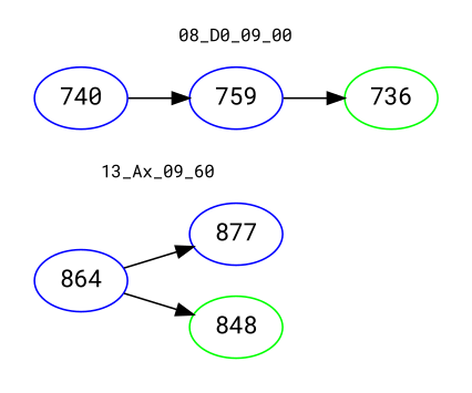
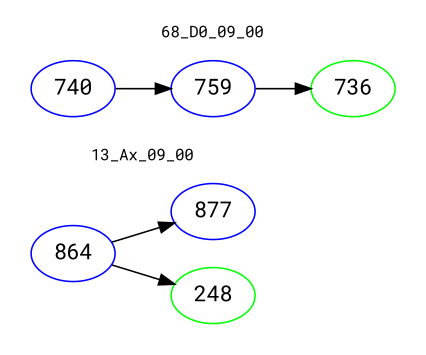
  digraph {
    fontname="Roboto Mono"
    rankdir=LR
    node [color=blue fontname="Roboto Mono"]
    edge [color=black fontname="Roboto Mono"]
    n1 [label=864]
-   n2 [color=green label=848]
+   n2 [color=green label=248]
    n3 [label=877]
    n4 [label=740]
    n5 [color=green label=736]
    n6 [label=759]
    subgraph cluster_1 {
      color=white
      fontsize=10
-     label="13_Ax_09_60"
+     label="13_Ax_09_00"
      n1
      n2
      n3
    }
    subgraph cluster_2 {
      color=white
      fontsize=10
-     label="08_D0_09_00"
+     label="68_D0_09_00"
      n4
      n5
      n6
    }
    n1 -> n2
    n1 -> n3
    n4 -> n6
    n6 -> n5
  }
